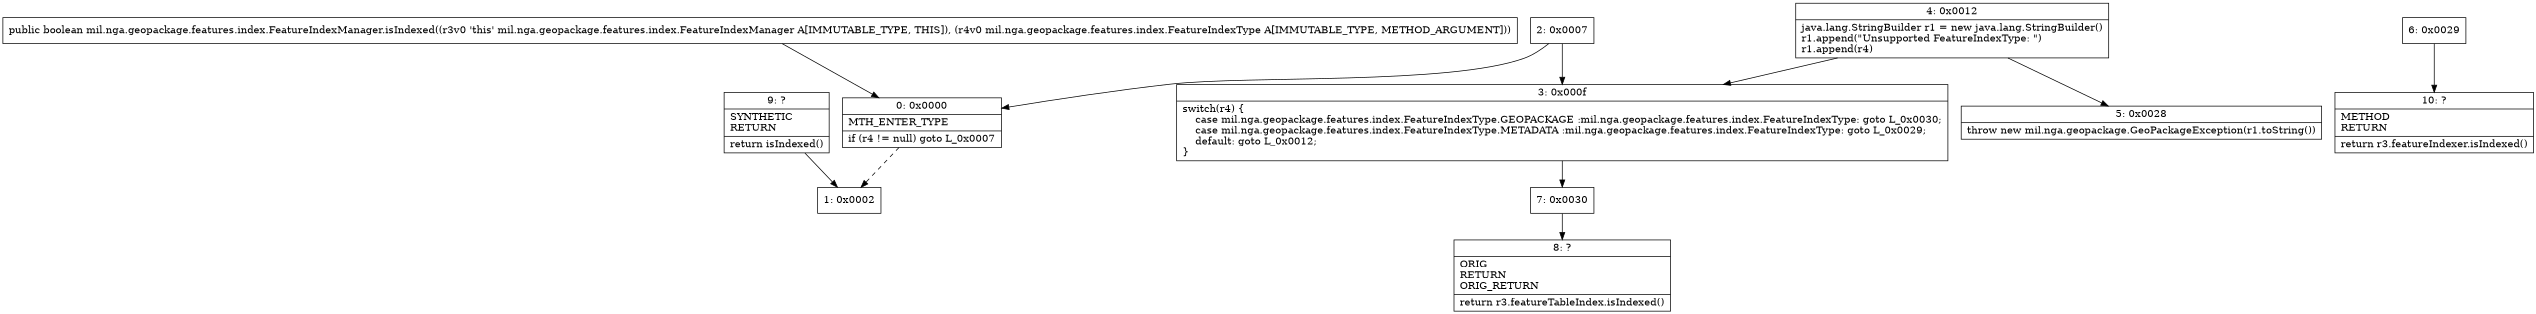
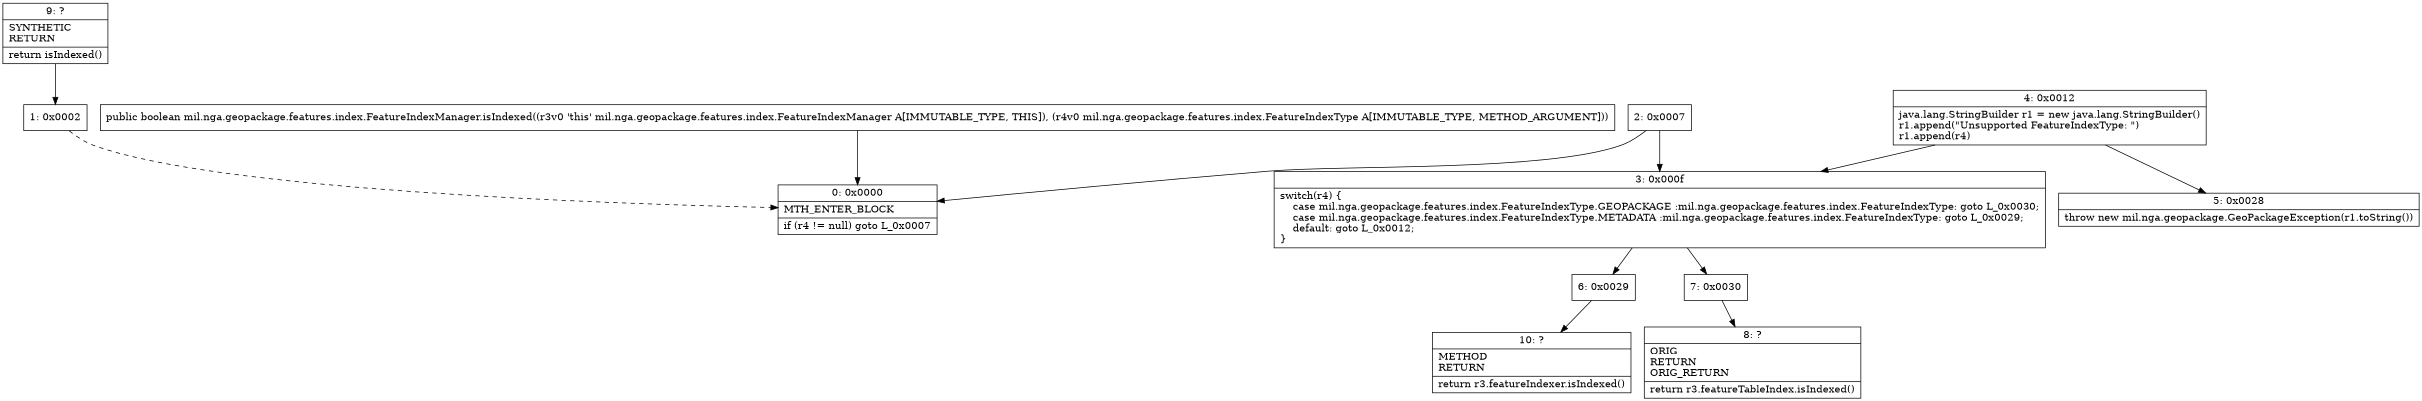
  digraph {
    node [shape=record]
-   n1 [label="{0\:\ 0x0000|MTH_ENTER_TYPE\l|if (r4 != null) goto L_0x0007\l}"]
+   n1 [label="{0\:\ 0x0000|MTH_ENTER_BLOCK\l|if (r4 != null) goto L_0x0007\l}"]
    n2 [label="{1\:\ 0x0002}"]
    n3 [label="{2\:\ 0x0007}"]
    n4 [label="{3\:\ 0x000f|switch(r4) \{\l    case mil.nga.geopackage.features.index.FeatureIndexType.GEOPACKAGE :mil.nga.geopackage.features.index.FeatureIndexType: goto L_0x0030;\l    case mil.nga.geopackage.features.index.FeatureIndexType.METADATA :mil.nga.geopackage.features.index.FeatureIndexType: goto L_0x0029;\l    default: goto L_0x0012;\l\}\l}"]
    n5 [label="{9\:\ ?|SYNTHETIC\lRETURN\l|return isIndexed()\l}"]
    n6 [label="{6\:\ 0x0029}"]
    n7 [label="{7\:\ 0x0030}"]
    n8 [label="{4\:\ 0x0012|java.lang.StringBuilder r1 = new java.lang.StringBuilder()\lr1.append(\"Unsupported FeatureIndexType: \")\lr1.append(r4)\l}"]
    n9 [label="{5\:\ 0x0028|throw new mil.nga.geopackage.GeoPackageException(r1.toString())\l}"]
    n10 [label="{10\:\ ?|METHOD\lRETURN\l|return r3.featureIndexer.isIndexed()\l}"]
    n11 [label="{8\:\ ?|ORIG\lRETURN\lORIG_RETURN\l|return r3.featureTableIndex.isIndexed()\l}"]
    n12 [label="{public boolean mil.nga.geopackage.features.index.FeatureIndexManager.isIndexed((r3v0 'this' mil.nga.geopackage.features.index.FeatureIndexManager A[IMMUTABLE_TYPE, THIS]), (r4v0 mil.nga.geopackage.features.index.FeatureIndexType A[IMMUTABLE_TYPE, METHOD_ARGUMENT])) }"]
-   n1 -> n2 [style=dashed]
+   n2 -> n1 [style=dashed]
    n3 -> n1
    n3 -> n4
+   n4 -> n6
    n4 -> n7
    n5 -> n2
    n6 -> n10
    n7 -> n11
    n8 -> n4
    n8 -> n9
    n12 -> n1
  }
